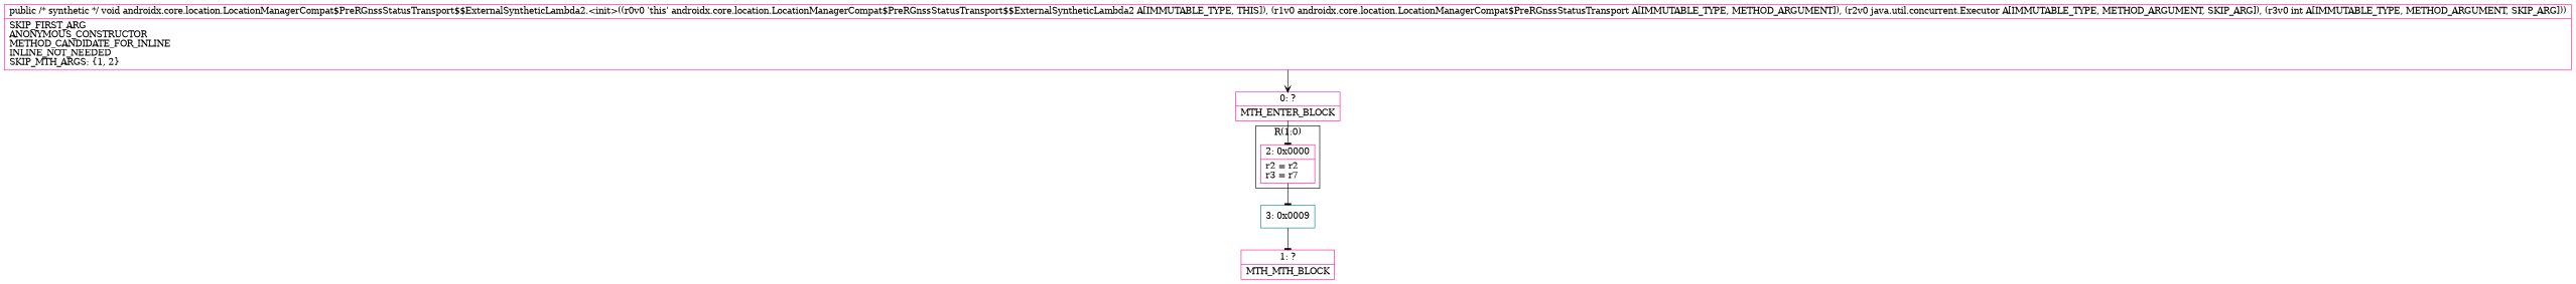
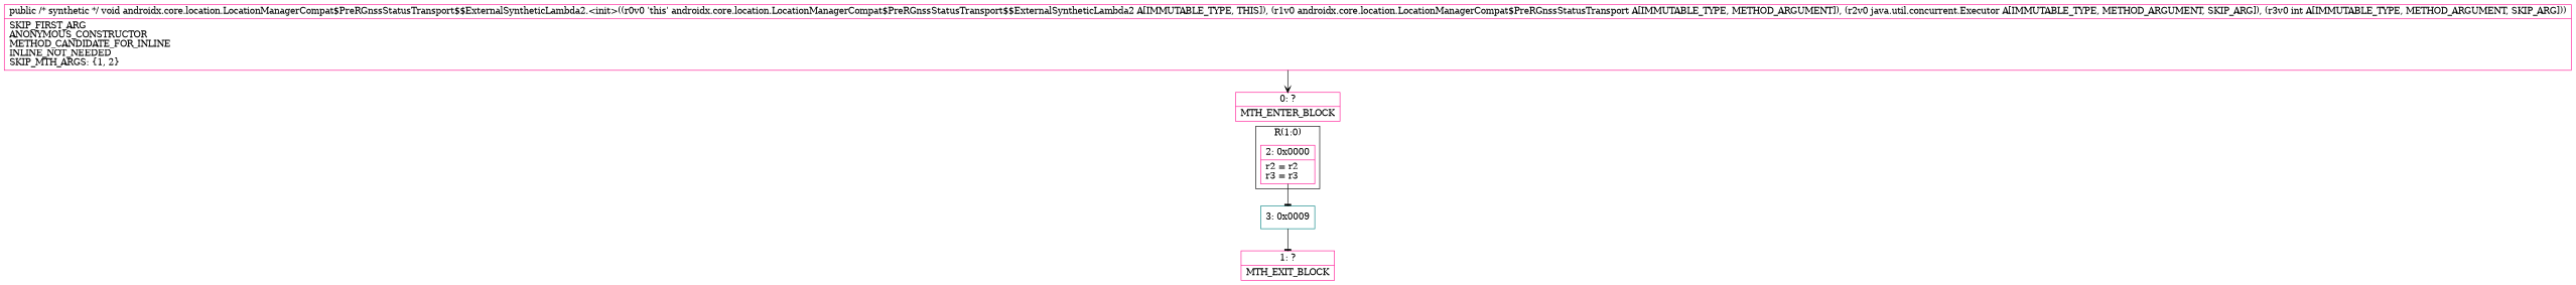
  digraph {
    node [color=deeppink shape=record]
    edge [arrowhead=tee]
-   n1 [label="{2\:\ 0x0000|r2 = r2\lr3 = r7\l}"]
+   n1 [label="{2\:\ 0x0000|r2 = r2\lr3 = r3\l}"]
    n2 [color=teal label="{3\:\ 0x0009}"]
-   n3 [label="{1\:\ ?|MTH_MTH_BLOCK\l}"]
+   n3 [label="{1\:\ ?|MTH_EXIT_BLOCK\l}"]
    n4 [label="{0\:\ ?|MTH_ENTER_BLOCK\l}"]
    n5 [label="{public \/* synthetic *\/ void androidx.core.location.LocationManagerCompat$PreRGnssStatusTransport$$ExternalSyntheticLambda2.\<init\>((r0v0 'this' androidx.core.location.LocationManagerCompat$PreRGnssStatusTransport$$ExternalSyntheticLambda2 A[IMMUTABLE_TYPE, THIS]), (r1v0 androidx.core.location.LocationManagerCompat$PreRGnssStatusTransport A[IMMUTABLE_TYPE, METHOD_ARGUMENT]), (r2v0 java.util.concurrent.Executor A[IMMUTABLE_TYPE, METHOD_ARGUMENT, SKIP_ARG]), (r3v0 int A[IMMUTABLE_TYPE, METHOD_ARGUMENT, SKIP_ARG]))  | SKIP_FIRST_ARG\lANONYMOUS_CONSTRUCTOR\lMETHOD_CANDIDATE_FOR_INLINE\lINLINE_NOT_NEEDED\lSKIP_MTH_ARGS: \{1, 2\}\l}"]
    subgraph cluster_1 {
      label="R(1:0)"
      n1
    }
    n1 -> n2
    n2 -> n3
-   n4 -> n1
    n5 -> n4 [arrowhead=vee]
  }
